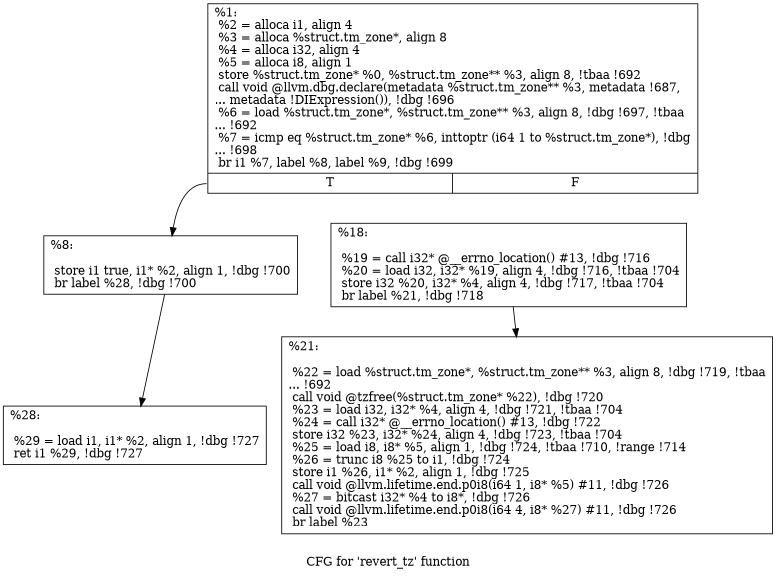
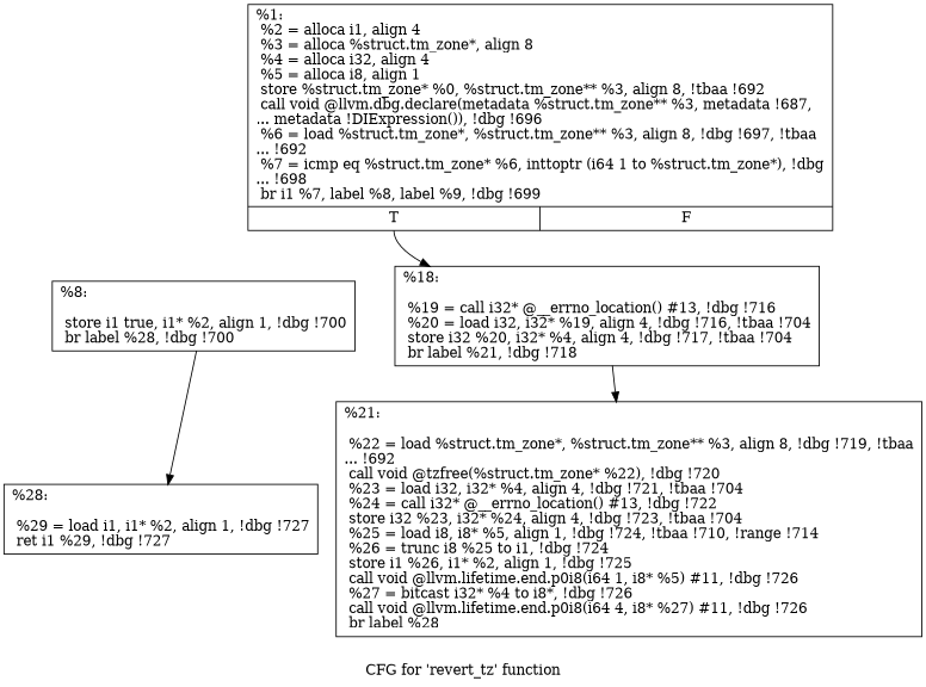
  digraph {
    label="CFG for 'revert_tz' function"
    node [shape=record]
    n1 [label="{%1:\l  %2 = alloca i1, align 4\l  %3 = alloca %struct.tm_zone*, align 8\l  %4 = alloca i32, align 4\l  %5 = alloca i8, align 1\l  store %struct.tm_zone* %0, %struct.tm_zone** %3, align 8, !tbaa !692\l  call void @llvm.dbg.declare(metadata %struct.tm_zone** %3, metadata !687,\l... metadata !DIExpression()), !dbg !696\l  %6 = load %struct.tm_zone*, %struct.tm_zone** %3, align 8, !dbg !697, !tbaa\l... !692\l  %7 = icmp eq %struct.tm_zone* %6, inttoptr (i64 1 to %struct.tm_zone*), !dbg\l... !698\l  br i1 %7, label %8, label %9, !dbg !699\l|{<s0>T|<s1>F}}"]
    n2 [label="{%8:\l\l  store i1 true, i1* %2, align 1, !dbg !700\l  br label %28, !dbg !700\l}"]
    n3 [label="{%28:\l\l  %29 = load i1, i1* %2, align 1, !dbg !727\l  ret i1 %29, !dbg !727\l}"]
-   n4 [label="{%21:\l\l  %22 = load %struct.tm_zone*, %struct.tm_zone** %3, align 8, !dbg !719, !tbaa\l... !692\l  call void @tzfree(%struct.tm_zone* %22), !dbg !720\l  %23 = load i32, i32* %4, align 4, !dbg !721, !tbaa !704\l  %24 = call i32* @__errno_location() #13, !dbg !722\l  store i32 %23, i32* %24, align 4, !dbg !723, !tbaa !704\l  %25 = load i8, i8* %5, align 1, !dbg !724, !tbaa !710, !range !714\l  %26 = trunc i8 %25 to i1, !dbg !724\l  store i1 %26, i1* %2, align 1, !dbg !725\l  call void @llvm.lifetime.end.p0i8(i64 1, i8* %5) #11, !dbg !726\l  %27 = bitcast i32* %4 to i8*, !dbg !726\l  call void @llvm.lifetime.end.p0i8(i64 4, i8* %27) #11, !dbg !726\l  br label %23\l}"]
+   n4 [label="{%21:\l\l  %22 = load %struct.tm_zone*, %struct.tm_zone** %3, align 8, !dbg !719, !tbaa\l... !692\l  call void @tzfree(%struct.tm_zone* %22), !dbg !720\l  %23 = load i32, i32* %4, align 4, !dbg !721, !tbaa !704\l  %24 = call i32* @__errno_location() #13, !dbg !722\l  store i32 %23, i32* %24, align 4, !dbg !723, !tbaa !704\l  %25 = load i8, i8* %5, align 1, !dbg !724, !tbaa !710, !range !714\l  %26 = trunc i8 %25 to i1, !dbg !724\l  store i1 %26, i1* %2, align 1, !dbg !725\l  call void @llvm.lifetime.end.p0i8(i64 1, i8* %5) #11, !dbg !726\l  %27 = bitcast i32* %4 to i8*, !dbg !726\l  call void @llvm.lifetime.end.p0i8(i64 4, i8* %27) #11, !dbg !726\l  br label %28\l}"]
    n5 [label="{%18:\l\l  %19 = call i32* @__errno_location() #13, !dbg !716\l  %20 = load i32, i32* %19, align 4, !dbg !716, !tbaa !704\l  store i32 %20, i32* %4, align 4, !dbg !717, !tbaa !704\l  br label %21, !dbg !718\l}"]
-   n1 -> n2 [tailport=s0]
+   n1 -> n5 [tailport=s0]
    n2 -> n3
    n5 -> n4
  }
